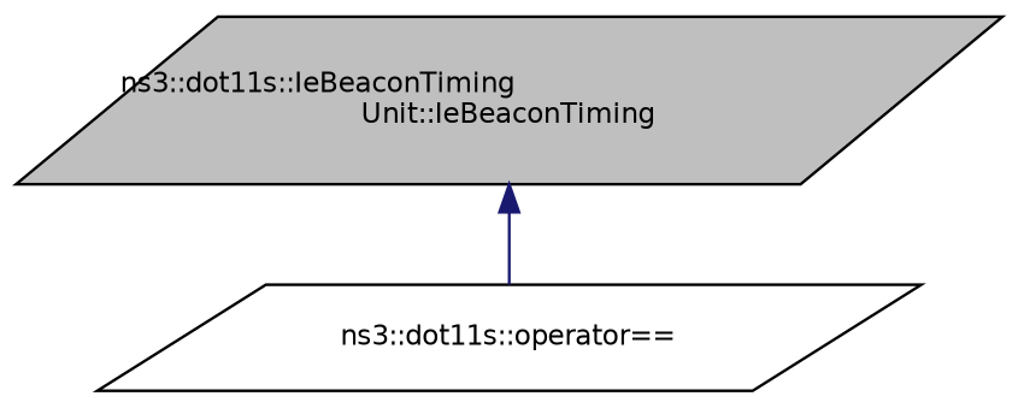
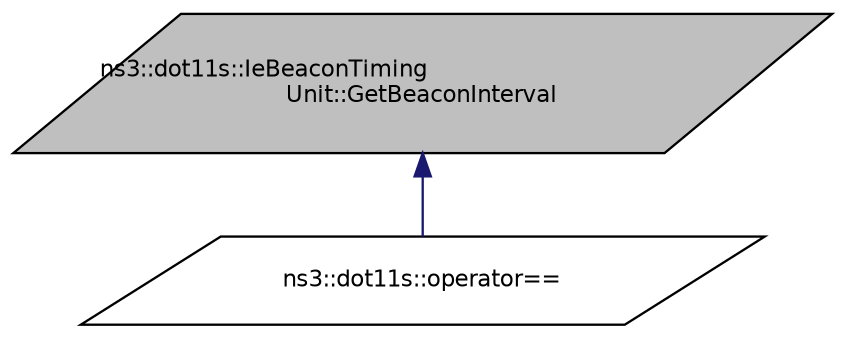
  digraph {
    rankdir=TB
    node [color=black fontname=Helvetica fontsize=10 shape=parallelogram style=filled]
-   n1 [fillcolor=grey75 fontcolor=black height=0.2 label="ns3::dot11s::IeBeaconTiming\lUnit::IeBeaconTiming" width=0.4]
+   n1 [fillcolor=grey75 fontcolor=black height=0.2 label="ns3::dot11s::IeBeaconTiming\lUnit::GetBeaconInterval" width=0.4]
    n2 [fillcolor=white height=0.2 label="ns3::dot11s::operator==" width=0.4]
    n1 -> n2 [color=midnightblue dir=back fontname=Helvetica fontsize=10 labelfontname=Helvetica labelfontsize=10 style=solid]
  }
